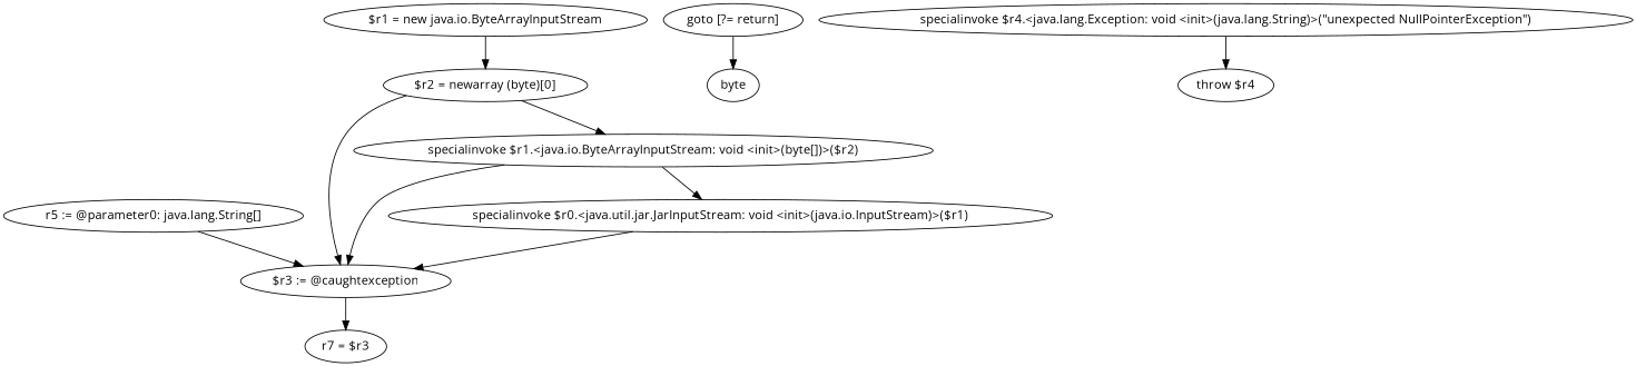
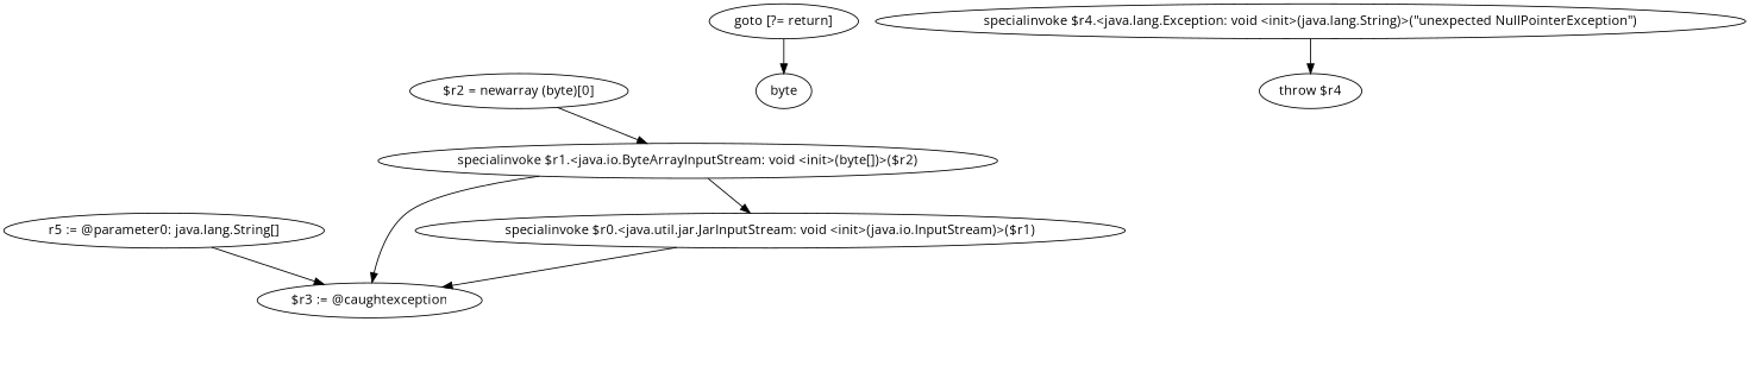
  digraph {
    fontname="Open Sans"
    node [fontname="Open Sans"]
    edge [fontname="Open Sans"]
    "r5 := @parameter0: java.lang.String[]"
    "$r3 := @caughtexception"
-   "r7 = $r3"
-   "$r1 = new java.io.ByteArrayInputStream"
    "$r2 = newarray (byte)[0]"
    "specialinvoke $r1.<java.io.ByteArrayInputStream: void <init>(byte[])>($r2)"
    "specialinvoke $r0.<java.util.jar.JarInputStream: void <init>(java.io.InputStream)>($r1)"
    n8 [label=byte]
    "goto [?= return]"
    "specialinvoke $r4.<java.lang.Exception: void <init>(java.lang.String)>(\"unexpected NullPointerException\")"
    "throw $r4"
    "r5 := @parameter0: java.lang.String[]" -> "$r3 := @caughtexception"
-   "$r3 := @caughtexception" -> "r7 = $r3"
-   "$r1 = new java.io.ByteArrayInputStream" -> "$r2 = newarray (byte)[0]"
-   "$r2 = newarray (byte)[0]" -> "$r3 := @caughtexception"
    "$r2 = newarray (byte)[0]" -> "specialinvoke $r1.<java.io.ByteArrayInputStream: void <init>(byte[])>($r2)"
    "specialinvoke $r1.<java.io.ByteArrayInputStream: void <init>(byte[])>($r2)" -> "$r3 := @caughtexception"
    "specialinvoke $r1.<java.io.ByteArrayInputStream: void <init>(byte[])>($r2)" -> "specialinvoke $r0.<java.util.jar.JarInputStream: void <init>(java.io.InputStream)>($r1)"
    "specialinvoke $r0.<java.util.jar.JarInputStream: void <init>(java.io.InputStream)>($r1)" -> "$r3 := @caughtexception"
    "goto [?= return]" -> n8
    "specialinvoke $r4.<java.lang.Exception: void <init>(java.lang.String)>(\"unexpected NullPointerException\")" -> "throw $r4"
  }
